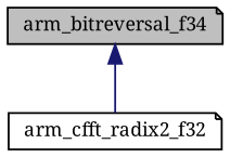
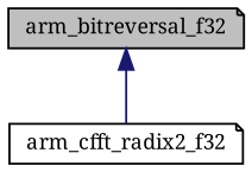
  digraph {
    rankdir=TB
    fontname="Noto Serif"
    node [color=black fontname="Noto Serif" fontsize=10 shape=note style=filled]
-   n1 [fillcolor=grey75 fontcolor=black height=0.2 label=arm_bitreversal_f34 width=0.4]
+   n1 [fillcolor=grey75 fontcolor=black height=0.2 label=arm_bitreversal_f32 width=0.4]
    n2 [fillcolor=white height=0.2 label=arm_cfft_radix2_f32 width=0.4]
    n1 -> n2 [color=midnightblue dir=back fontname="Noto Serif" fontsize=10 labelfontname=Helvetica labelfontsize=10 style=solid]
  }
